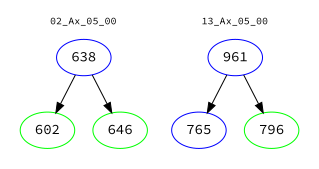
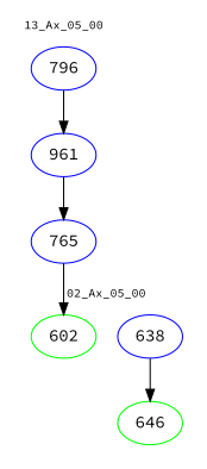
  digraph {
    fontname="Source Code Pro"
    node [color=blue fontname="Source Code Pro"]
    edge [color=black fontname="Source Code Pro"]
    n1 [label=638]
    n2 [color=green label=602]
    n3 [color=green label=646]
    n4 [label=961]
    n5 [label=765]
-   n6 [color=green label=796]
+   n6 [label=796]
    subgraph cluster_1 {
      color=white
      fontsize=10
      label="02_Ax_05_00"
      n1
      n2
      n3
    }
    subgraph cluster_2 {
      color=white
      fontsize=10
      label="13_Ax_05_00"
      n4
      n5
      n6
    }
-   n1 -> n2
+   n5 -> n2
    n1 -> n3
    n4 -> n5
-   n4 -> n6
+   n6 -> n4
  }
